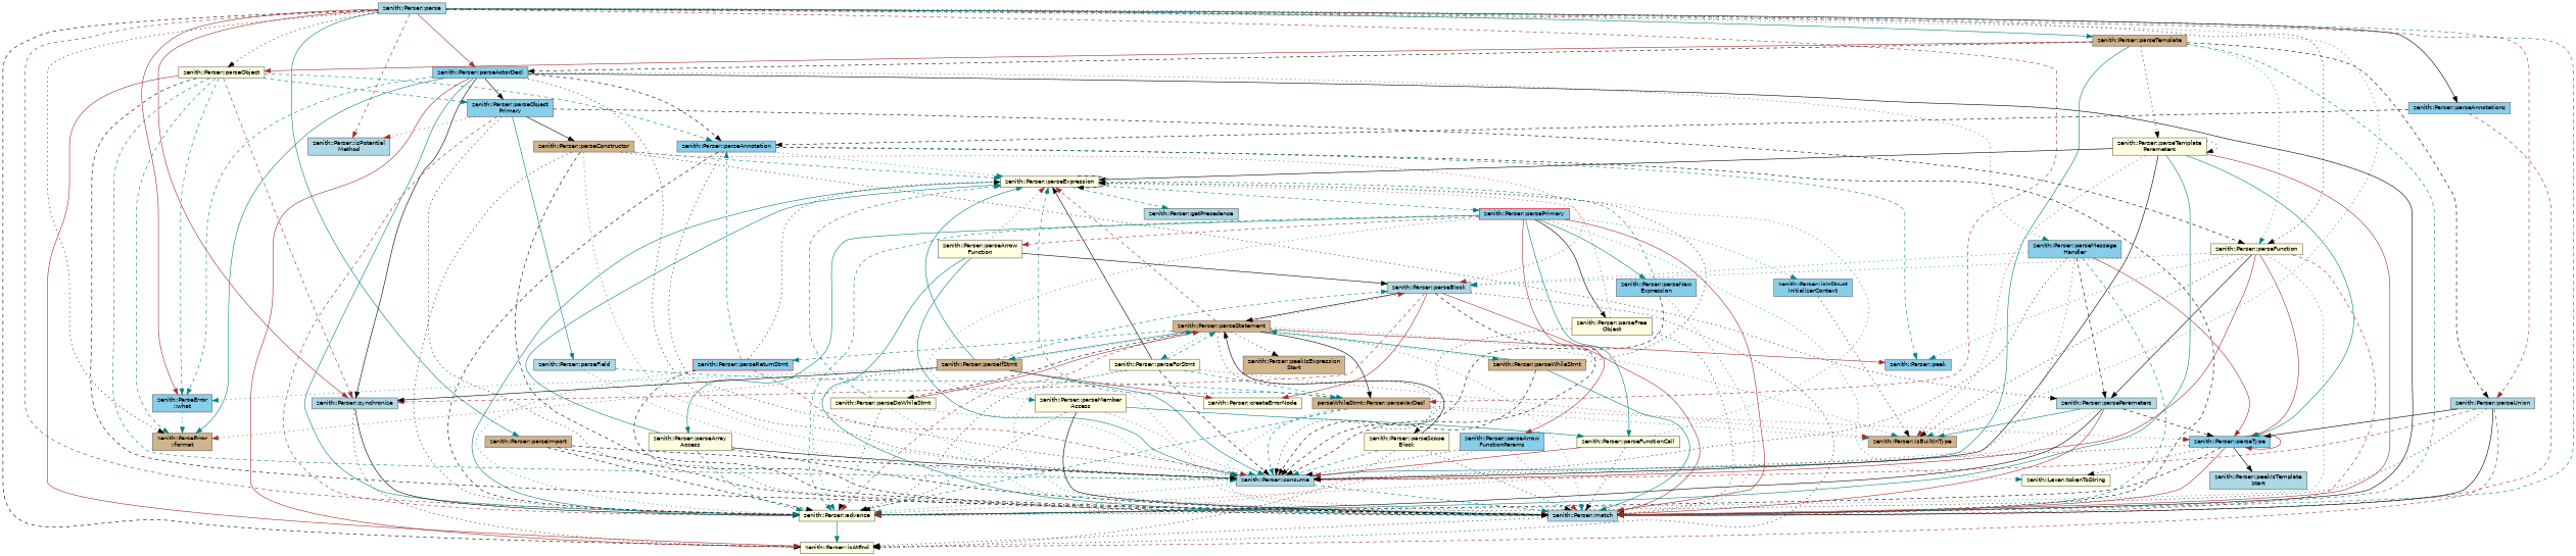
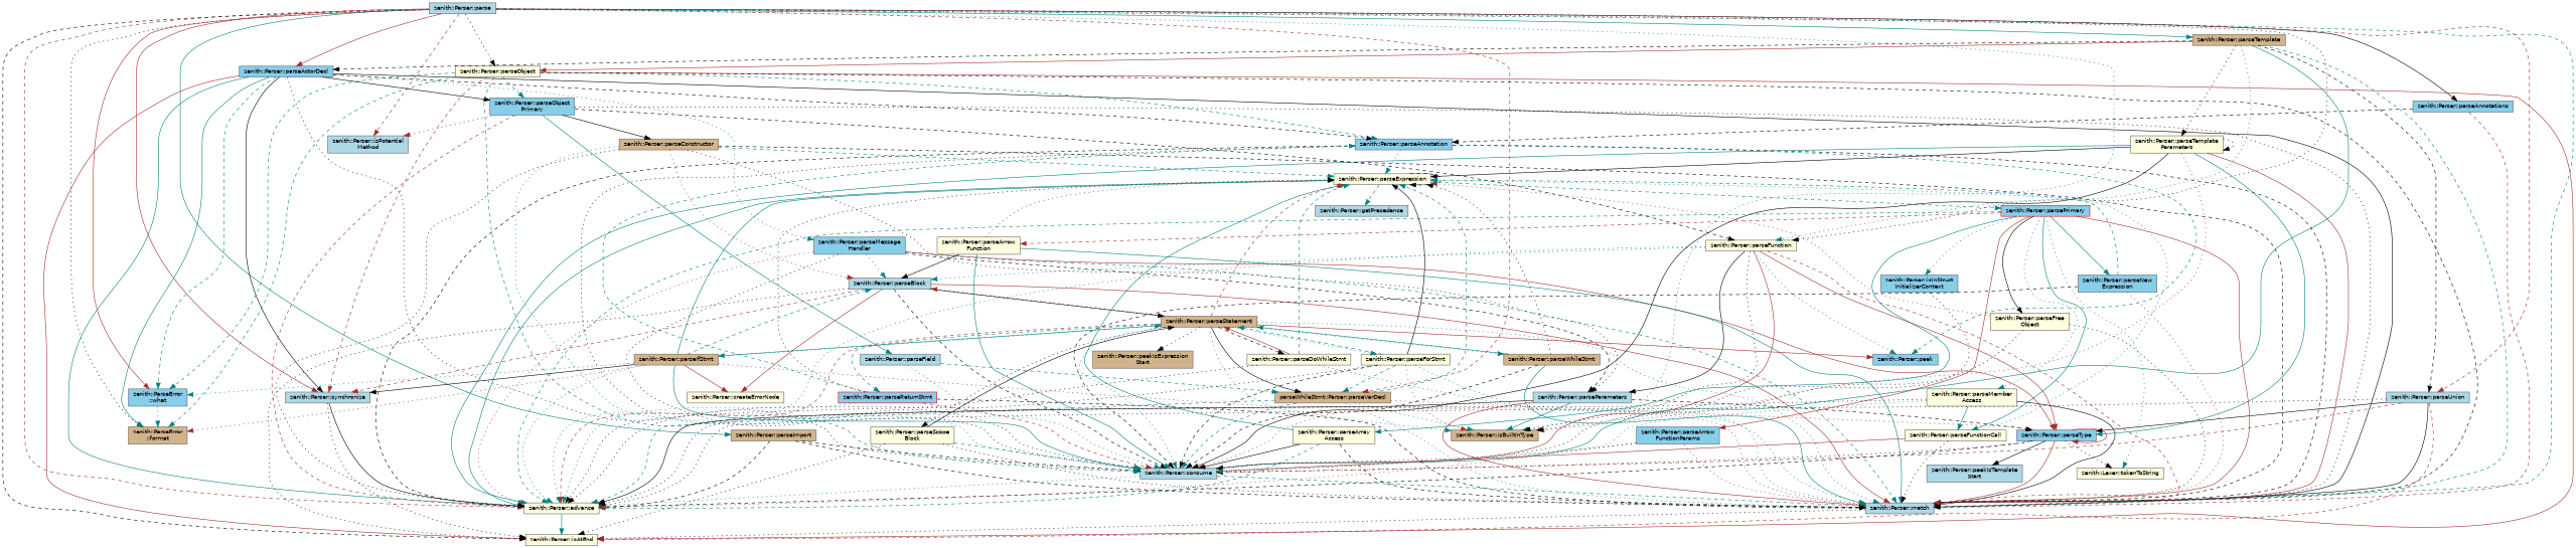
  digraph {
    rankdir=TB
    node [color=grey40 fillcolor=lightyellow fontname=Helvetica fontsize=10 shape=box style=filled]
    edge [color=teal fontname=Helvetica fontsize=10 labelfontname=Helvetica labelfontsize=10 style=dotted]
    n1 [color=gray40 fillcolor=lightblue fontcolor=black height=0.2 label="zenith::Parser::parse" width=0.4]
    n2 [height=0.2 label="zenith::Parser::advance" width=0.4]
    n3 [height=0.2 label="zenith::Parser::isAtEnd" width=0.4]
    n4 [fillcolor=tan height=0.2 label="zenith::ParseError\l::format" width=0.4]
    n5 [fillcolor=tan height=0.2 label="zenith::Parser::isBuiltInType" width=0.4]
    n6 [fillcolor=lightblue height=0.2 label="zenith::Parser::isPotential\lMethod" width=0.4]
    n7 [fillcolor=lightblue height=0.2 label="zenith::Parser::match" width=0.4]
    n8 [fillcolor=skyblue height=0.2 label="zenith::Parser::parseActorDecl" width=0.4]
    n9 [fillcolor=tan height=0.2 label="parseWhileStmt::Parser::parseVarDecl" width=0.4]
    n10 [fillcolor=lightblue height=0.2 label="zenith::Parser::synchronize" width=0.4]
    n11 [fillcolor=skyblue height=0.2 label="zenith::ParseError\l::what" width=0.4]
    n12 [height=0.2 label="zenith::Parser::parseFunction" width=0.4]
    n13 [fillcolor=skyblue height=0.2 label="zenith::Parser::parseAnnotations" width=0.4]
    n14 [fillcolor=tan height=0.2 label="zenith::Parser::parseImport" width=0.4]
    n15 [height=0.2 label="zenith::Parser::parseObject" width=0.4]
    n16 [fillcolor=tan height=0.2 label="zenith::Parser::parseTemplate" width=0.4]
    n17 [fillcolor=lightblue height=0.2 label="zenith::Parser::parseUnion" width=0.4]
    n18 [fillcolor=lightblue height=0.2 label="zenith::Parser::consume" width=0.4]
    n19 [fillcolor=skyblue height=0.2 label="zenith::Parser::parseAnnotation" width=0.4]
    n20 [fillcolor=skyblue height=0.2 label="zenith::Parser::parseMessage\lHandler" width=0.4]
    n21 [fillcolor=skyblue height=0.2 label="zenith::Parser::parseObject\lPrimary" width=0.4]
    n22 [height=0.2 label="zenith::Parser::parseExpression" width=0.4]
    n23 [fillcolor=skyblue height=0.2 label="zenith::Parser::parseType" width=0.4]
    n24 [fillcolor=skyblue height=0.2 label="zenith::Parser::peek" width=0.4]
    n25 [fillcolor=lightblue height=0.2 label="zenith::Parser::parseBlock" width=0.4]
    n26 [fillcolor=lightblue height=0.2 label="zenith::Parser::parseParameters" width=0.4]
    n27 [height=0.2 label="zenith::Parser::parseTemplate\lParameters" width=0.4]
    n28 [fillcolor=tan height=0.2 label="zenith::Parser::parseConstructor" width=0.4]
    n29 [fillcolor=lightblue height=0.2 label="zenith::Parser::parseField" width=0.4]
    n30 [fillcolor=lightblue height=0.2 label="zenith::Parser::getPrecedence" width=0.4]
    n31 [color=red fillcolor=skyblue height=0.2 label="zenith::Parser::parsePrimary" width=0.4]
    n32 [fillcolor=skyblue height=0.2 label="zenith::Parser::isInStruct\lInitializerContext" width=0.4]
    n33 [height=0.2 label="zenith::Parser::parseArray\lAccess" width=0.4]
    n34 [height=0.2 label="zenith::Parser::parseArrow\lFunction" width=0.4]
    n35 [height=0.2 label="zenith::Lexer::tokenToString" width=0.4]
    n36 [fillcolor=skyblue height=0.2 label="zenith::Parser::parseArrow\lFunctionParams" width=0.4]
    n37 [height=0.2 label="zenith::Parser::parseFree\lObject" width=0.4]
    n38 [height=0.2 label="zenith::Parser::parseFunctionCall" width=0.4]
    n39 [height=0.2 label="zenith::Parser::parseMember\lAccess" width=0.4]
    n40 [fillcolor=skyblue height=0.2 label="zenith::Parser::parseNew\lExpression" width=0.4]
    n41 [height=0.2 label="zenith::Parser::createErrorNode" width=0.4]
    n42 [fillcolor=tan height=0.2 label="zenith::Parser::parseStatement" width=0.4]
    n43 [height=0.2 label="zenith::Parser::parseDoWhileStmt" width=0.4]
    n44 [height=0.2 label="zenith::Parser::parseForStmt" width=0.4]
    n45 [fillcolor=tan height=0.2 label="zenith::Parser::parseIfStmt" width=0.4]
    n46 [color=red fillcolor=skyblue height=0.2 label="zenith::Parser::parseReturnStmt" width=0.4]
    n47 [height=0.2 label="zenith::Parser::parseScope\lBlock" width=0.4]
    n48 [fillcolor=tan height=0.2 label="zenith::Parser::parseWhileStmt" width=0.4]
    n49 [fillcolor=tan height=0.2 label="zenith::Parser::peekIsExpression\lStart" width=0.4]
    n50 [fillcolor=lightblue height=0.2 label="zenith::Parser::peekIsTemplate\lStart" width=0.4]
    n1 -> n2 [color=brown style=dashed]
    n1 -> n3 [color=black style=dashed]
    n1 -> n4 [color=black]
    n1 -> n5
    n1 -> n6 [color=brown style=dashed]
    n1 -> n7 [style=dashed]
    n1 -> n8 [color=brown style=solid]
    n1 -> n9 [color=brown style=dashed]
    n1 -> n10 [color=brown style=solid]
    n1 -> n11 [color=brown style=solid]
    n1 -> n12 [color=black]
    n1 -> n13 [color=black style=solid]
    n1 -> n14 [style=solid]
    n1 -> n15 [color=black]
    n1 -> n16 [style=solid]
    n1 -> n17 [color=brown style=dashed]
    n2 -> n3 [style=solid]
    n7 -> n3 [color=black]
    n8 -> n2 [style=solid]
    n8 -> n3 [color=brown style=solid]
    n8 -> n4 [style=solid]
    n8 -> n7 [color=black style=solid]
    n8 -> n10 [color=black style=solid]
    n8 -> n11 [style=dashed]
    n8 -> n18 [color=black]
    n8 -> n19 [color=black style=dashed]
    n8 -> n20
    n8 -> n21 [color=black style=solid]
    n9 -> n2 [style=dashed]
    n9 -> n5
    n9 -> n7
    n9 -> n18 [style=dashed]
    n9 -> n22 [style=dashed]
    n9 -> n23 [color=brown]
    n10 -> n2 [color=black style=solid]
    n10 -> n3 [color=black]
    n11 -> n4
    n12 -> n2
    n12 -> n5 [color=black]
    n12 -> n7 [color=brown style=dashed]
    n12 -> n18 [color=brown style=solid]
    n12 -> n23 [color=brown style=solid]
    n12 -> n24
    n12 -> n25
    n12 -> n26 [color=black style=solid]
    n13 -> n7 [color=brown style=dashed]
    n13 -> n19 [color=black style=dashed]
    n14 -> n2 [color=black style=dashed]
    n14 -> n7 [color=black style=dashed]
    n14 -> n18 [color=black style=dashed]
    n15 -> n3 [color=brown style=solid]
    n15 -> n4 [style=dashed]
    n15 -> n7 [color=black style=dashed]
    n15 -> n10 [color=brown style=dashed]
    n15 -> n11 [style=dashed]
    n15 -> n18 [style=dashed]
    n15 -> n19 [style=dashed]
    n15 -> n21 [style=dashed]
    n16 -> n7 [style=dashed]
    n16 -> n8 [color=black style=dashed]
    n16 -> n12
    n16 -> n15 [color=brown style=solid]
    n16 -> n17 [color=black style=dashed]
    n16 -> n18 [style=solid]
    n16 -> n27 [color=black]
    n17 -> n2 [color=black]
    n17 -> n3 [color=brown style=dashed]
    n17 -> n7 [color=black style=solid]
    n17 -> n18 [color=brown style=dashed]
    n17 -> n23 [color=black style=solid]
    n18 -> n2
    n18 -> n7 [style=dashed]
    n19 -> n2 [color=black style=dashed]
    n19 -> n7 [color=black style=dashed]
    n19 -> n18 [color=black]
    n19 -> n22
    n19 -> n24 [style=dashed]
    n20 -> n2 [color=brown]
    n20 -> n7 [style=dashed]
    n20 -> n18 [color=black]
    n20 -> n23 [color=brown style=solid]
    n20 -> n25
    n20 -> n26 [color=black style=dashed]
    n21 -> n2 [color=brown style=dashed]
    n21 -> n6 [color=brown]
    n21 -> n7 [color=black]
    n21 -> n12 [color=black style=dashed]
    n21 -> n28 [color=black style=solid]
    n21 -> n29 [style=solid]
    n22 -> n2 [style=solid]
    n22 -> n22 [color=black style=dashed]
    n22 -> n30 [style=dashed]
    n22 -> n31 [style=dashed]
    n23 -> n2 [color=black style=dashed]
    n23 -> n7 [color=brown style=solid]
    n23 -> n18 [color=black]
    n23 -> n23 [color=brown style=solid]
    n23 -> n35 [color=black]
    n23 -> n50 [color=black style=solid]
    n25 -> n3 [color=black]
    n25 -> n7 [color=brown style=solid]
    n25 -> n10 [color=brown style=dashed]
    n25 -> n18 [color=black style=dashed]
    n25 -> n41 [color=brown style=solid]
    n25 -> n42 [color=black style=solid]
    n26 -> n2 [color=black style=solid]
    n26 -> n5 [style=solid]
    n26 -> n7 [color=brown style=solid]
    n26 -> n18 [color=brown]
    n26 -> n23 [color=black style=dashed]
    n27 -> n2 [style=solid]
    n27 -> n5 [color=brown]
    n27 -> n7 [color=brown style=solid]
    n27 -> n18 [color=black style=solid]
    n27 -> n22 [color=black style=solid]
    n27 -> n23 [style=solid]
    n27 -> n27 [color=black]
    n28 -> n2 [color=black]
    n28 -> n7 [color=black style=dashed]
    n28 -> n18
    n28 -> n22 [style=dashed]
    n28 -> n25 [color=brown]
    n28 -> n26 [color=black]
    n29 -> n9 [style=dashed]
    n29 -> n18
    n31 -> n2 [style=dashed]
    n31 -> n7 [color=brown style=solid]
    n31 -> n32
    n31 -> n33 [style=solid]
    n31 -> n34 [color=brown style=dashed]
    n31 -> n35
    n31 -> n36 [color=brown style=solid]
    n31 -> n37 [color=black style=solid]
    n31 -> n38 [style=solid]
    n31 -> n39
    n31 -> n40 [style=solid]
    n32 -> n5 [color=black]
    n33 -> n2 [style=dashed]
    n33 -> n7 [color=black style=dashed]
    n33 -> n18 [color=black style=solid]
    n33 -> n22 [style=solid]
    n34 -> n7 [style=solid]
    n34 -> n18 [style=solid]
    n34 -> n22 [color=brown]
    n34 -> n25 [color=black style=solid]
    n36 -> n2 [color=brown]
    n36 -> n7 [color=brown]
    n36 -> n18 [color=black]
    n37 -> n7 [color=black]
    n37 -> n18 [color=black]
    n37 -> n22 [color=brown]
    n38 -> n7 [color=black]
    n38 -> n18 [color=brown style=solid]
    n38 -> n22
    n39 -> n2 [color=black]
    n39 -> n7 [color=black style=solid]
    n39 -> n18
    n39 -> n38 [style=solid]
    n40 -> n7 [color=brown]
    n40 -> n18 [color=black style=dashed]
    n40 -> n22 [style=dashed]
    n42 -> n2 [color=brown style=dashed]
    n42 -> n5
    n42 -> n7
    n42 -> n9 [color=black style=solid]
    n42 -> n22 [color=brown style=dashed]
    n42 -> n24 [color=brown style=solid]
    n42 -> n25 [color=brown]
    n42 -> n43 [color=black style=dashed]
    n42 -> n44
    n42 -> n45 [style=solid]
    n42 -> n46 [style=dashed]
    n42 -> n47 [color=black]
    n42 -> n48
    n42 -> n49 [color=black]
    n43 -> n2 [color=black]
    n43 -> n7
-   n43 -> n18
+   n42 -> n18
    n43 -> n22 [style=dashed]
    n43 -> n42 [color=brown style=solid]
    n44 -> n2 [color=black]
    n44 -> n5 [color=brown]
    n44 -> n7
    n44 -> n9 [style=dashed]
    n44 -> n18 [color=black style=dashed]
    n44 -> n22 [color=black style=solid]
    n44 -> n42 [style=dashed]
    n45 -> n2
    n45 -> n4 [color=brown]
    n45 -> n7 [color=brown]
    n45 -> n10 [color=black style=solid]
    n45 -> n11
    n45 -> n18 [style=solid]
    n45 -> n22 [style=solid]
    n45 -> n25 [style=dashed]
    n45 -> n41 [color=brown style=solid]
    n45 -> n42
    n46 -> n2
    n46 -> n7 [color=black style=dashed]
    n46 -> n18 [color=brown style=dashed]
    n46 -> n19 [style=dashed]
    n46 -> n22 [color=black]
    n47 -> n3 [color=black]
    n47 -> n7 [color=black]
    n47 -> n18 [style=dashed]
    n47 -> n42 [color=black style=solid]
    n48 -> n7 [style=solid]
    n48 -> n18 [color=black style=dashed]
    n48 -> n22 [color=black]
    n48 -> n42 [style=solid]
  }
